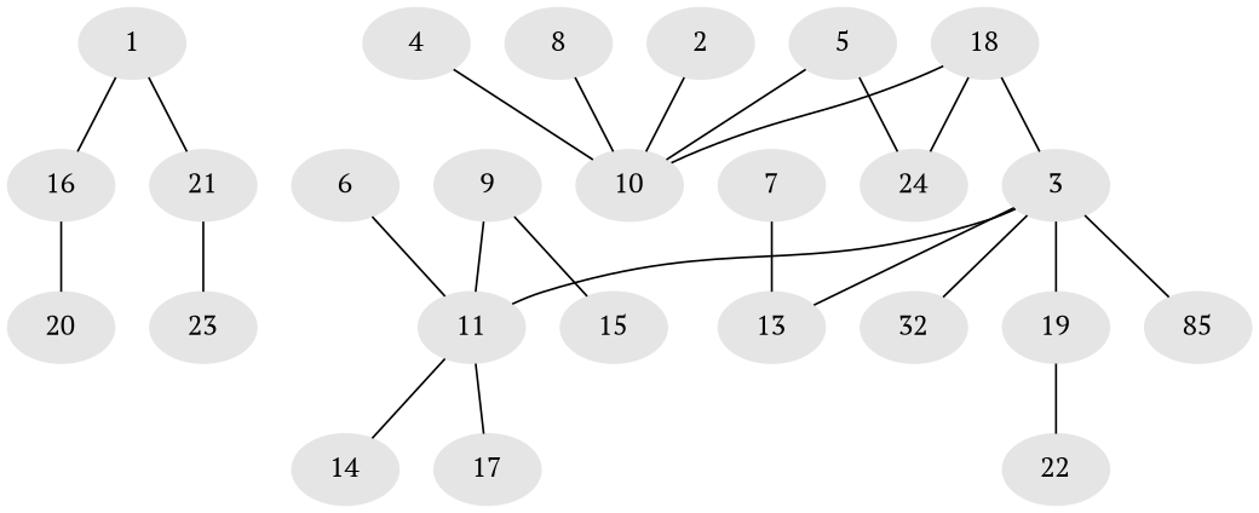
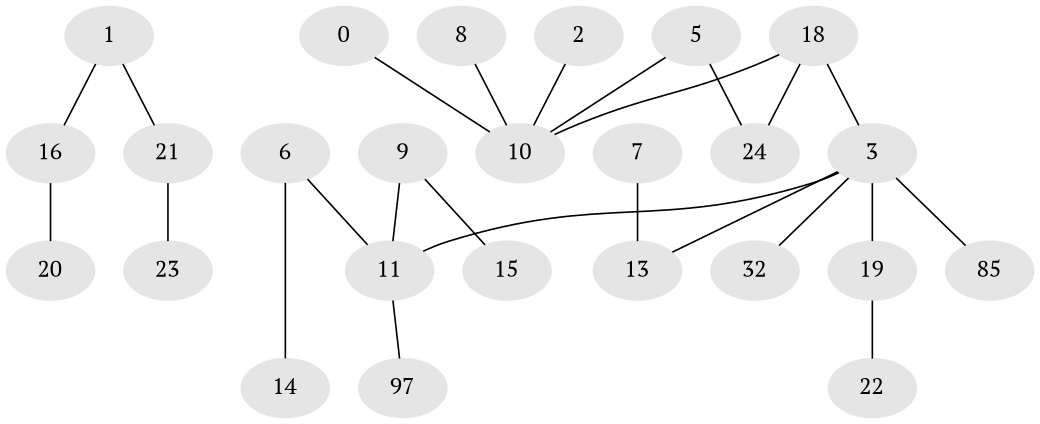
  graph {
    fontname="PT Serif"
    node [color=gray90 fontname="PT Serif" style=filled]
    edge [fontname="PT Serif" weight=1.0]
    1
    16
    21
    3
    11
    n6 [label=32]
    13
    19
    n9 [label=85]
    20
    23
    2
    10
    14
-   17
+   17 [label=97]
    22
-   4
+   4 [label=0]
    5
    24
    6
    7
    8
    9
    15
    18
    1 -- 16
    1 -- 21
    16 -- 20
    21 -- 23
    3 -- 11
    3 -- n6
    3 -- 13
    3 -- 19
    3 -- n9
-   11 -- 14
+   6 -- 14
    11 -- 17
    19 -- 22
    2 -- 10
    4 -- 10
    5 -- 10
    5 -- 24
    6 -- 11
    7 -- 13
    8 -- 10
    9 -- 11
    9 -- 15
    18 -- 3
    18 -- 10
    18 -- 24
  }
